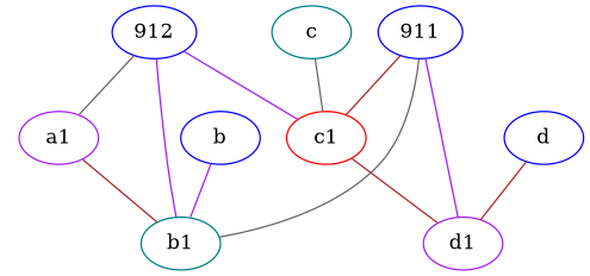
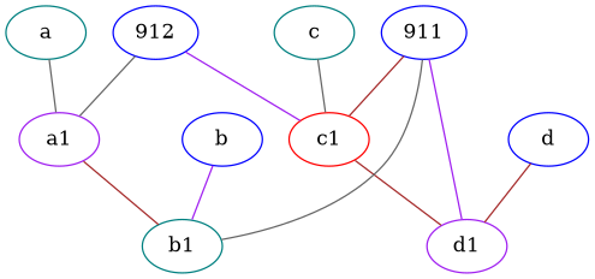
  graph {
    node [color=blue labelfontsize=50]
    edge [color=gray40]
+   a [color=teal]
    a1 [color=purple]
    b1 [color=teal]
    c1 [color=red]
    d1 [color=purple]
    912
    d
    b
    c [color=teal]
    911
+   a -- a1
    a1 -- b1 [color=brown]
    c1 -- d1 [color=brown]
    912 -- a1
-   912 -- b1 [color=purple]
    912 -- c1 [color=purple]
    d -- d1 [color=brown]
    b -- b1 [color=purple]
    c -- c1
    911 -- b1
    911 -- c1 [color=brown]
    911 -- d1 [color=purple]
  }
